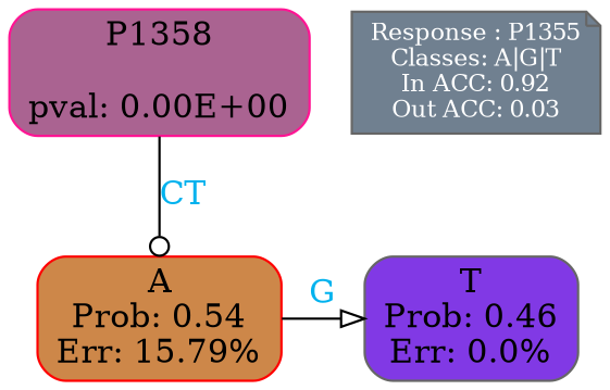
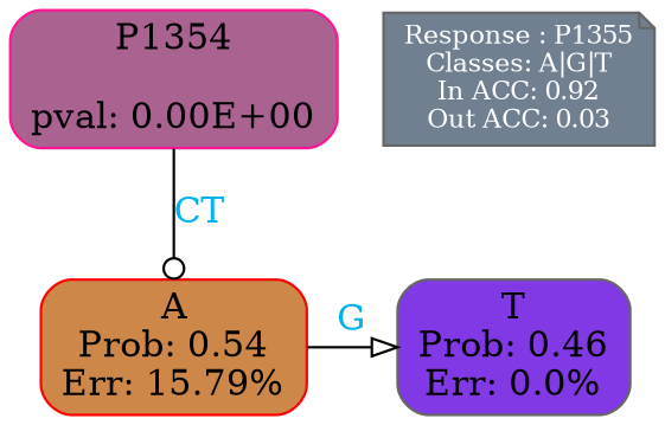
  digraph {
    fontname="DejaVu Serif"
    ranksep=equally
    splines=polylines
    node [color=gray40 fontname="DejaVu Serif" shape=box style="filled, rounded"]
    edge [fontcolor=deepskyblue2 fontname="DejaVu Serif"]
    n1 [color=red fillcolor="#cd8749" label="A\nProb: 0.54\nErr: 15.79%"]
    n2 [fillcolor="#8139e5" label="T\nProb: 0.46\nErr: 0.0%"]
    n3 [align=left fillcolor=slategray fontcolor=white fontsize=10 label="Response : P1355\nClasses: A|G|T\nIn ACC: 0.92\nOut ACC: 0.03\n" shape=note style=filled]
-   n4 [color=deeppink fillcolor="#aa6391" label="P1358\n\npval: 0.00E+00"]
+   n4 [color=deeppink fillcolor="#aa6391" label="P1354\n\npval: 0.00E+00"]
    subgraph sub_1 {
      rank=same
      n1
      n2
    }
    subgraph sub_2 {
      rank=same
      n3
      n4
    }
    n1 -> n2 [arrowhead=onormal label=G]
    n4 -> n1 [arrowhead=odot label=CT]
  }
